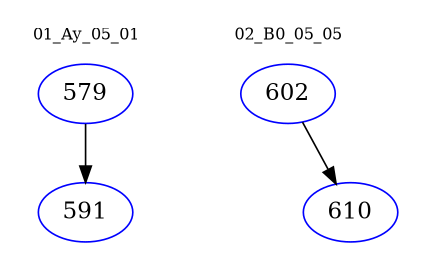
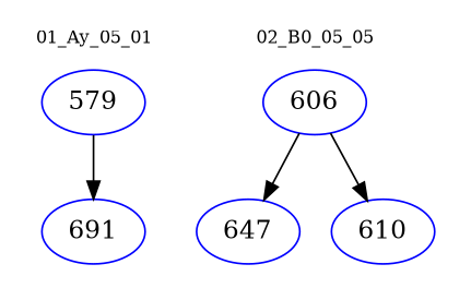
  digraph {
    node [color=blue]
    edge [color=black]
    n1 [label=579]
-   n2 [label=591]
-   n3 [label=602]
+   n2 [label=691]
+   n3 [label=606]
+   n4 [label=647]
    n5 [label=610]
    subgraph cluster_1 {
      color=white
      fontsize=10
      label="01_Ay_05_01"
      n1
      n2
    }
    subgraph cluster_2 {
      color=white
      fontsize=10
      label="02_B0_05_05"
      n3
+     n4
      n5
    }
    n1 -> n2
+   n3 -> n4
    n3 -> n5
  }
